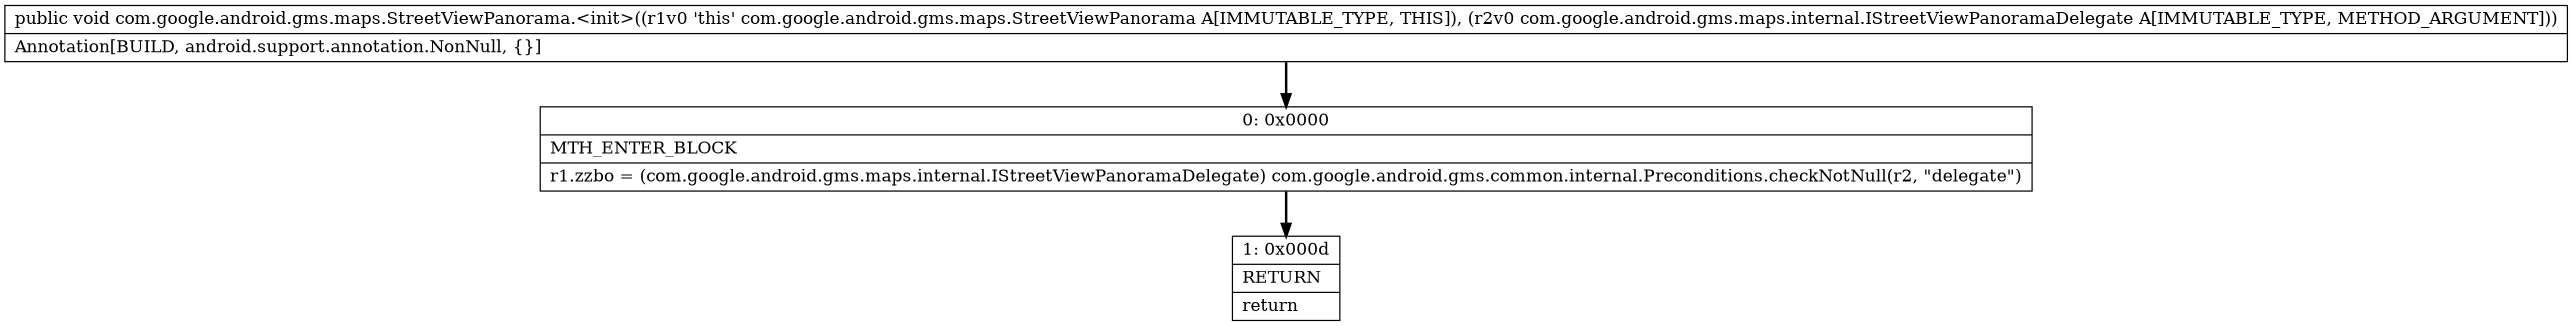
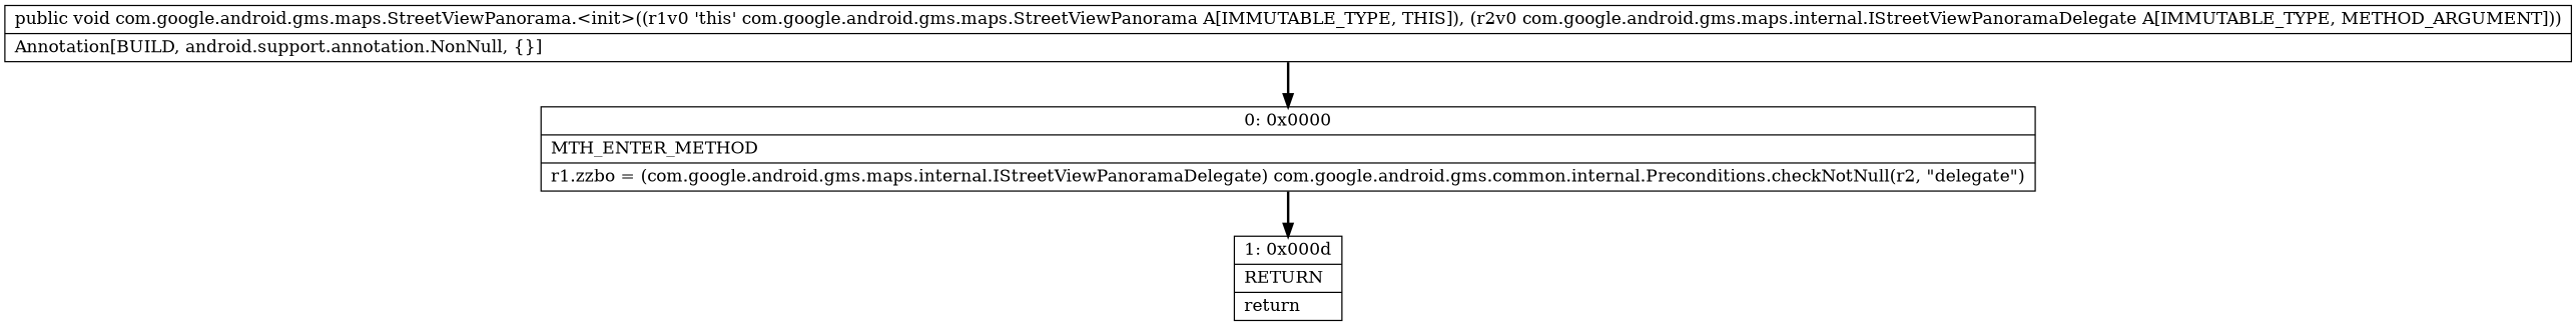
  digraph {
    node [shape=record]
    edge [style=bold]
-   n1 [label="{0\:\ 0x0000|MTH_ENTER_BLOCK\l|r1.zzbo = (com.google.android.gms.maps.internal.IStreetViewPanoramaDelegate) com.google.android.gms.common.internal.Preconditions.checkNotNull(r2, \"delegate\")\l}"]
+   n1 [label="{0\:\ 0x0000|MTH_ENTER_METHOD\l|r1.zzbo = (com.google.android.gms.maps.internal.IStreetViewPanoramaDelegate) com.google.android.gms.common.internal.Preconditions.checkNotNull(r2, \"delegate\")\l}"]
    n2 [label="{1\:\ 0x000d|RETURN\l|return\l}"]
    n3 [label="{public void com.google.android.gms.maps.StreetViewPanorama.\<init\>((r1v0 'this' com.google.android.gms.maps.StreetViewPanorama A[IMMUTABLE_TYPE, THIS]), (r2v0 com.google.android.gms.maps.internal.IStreetViewPanoramaDelegate A[IMMUTABLE_TYPE, METHOD_ARGUMENT]))  | Annotation[BUILD, android.support.annotation.NonNull, \{\}]\l}"]
    n1 -> n2
    n3 -> n1
  }
